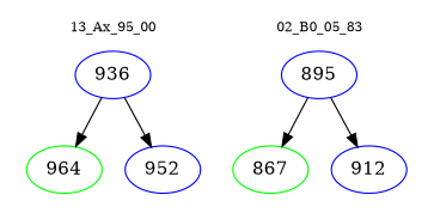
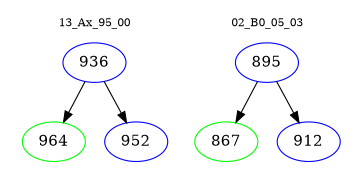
  digraph {
    node [color=blue]
    edge [color=black]
    n1 [label=936]
    n2 [color=green label=964]
    n3 [label=952]
    n4 [label=895]
    n5 [color=green label=867]
    n6 [label=912]
    subgraph cluster_1 {
      color=white
      fontsize=10
      label="13_Ax_95_00"
      n1
      n2
      n3
    }
    subgraph cluster_2 {
      color=white
      fontsize=10
-     label="02_B0_05_83"
+     label="02_B0_05_03"
      n4
      n5
      n6
    }
    n1 -> n2
    n1 -> n3
    n4 -> n5
    n4 -> n6
  }
